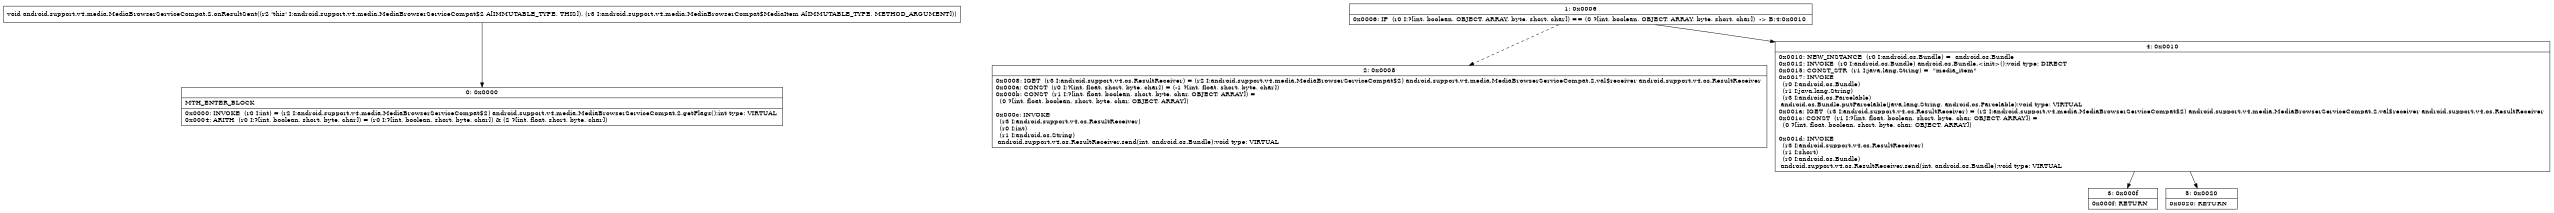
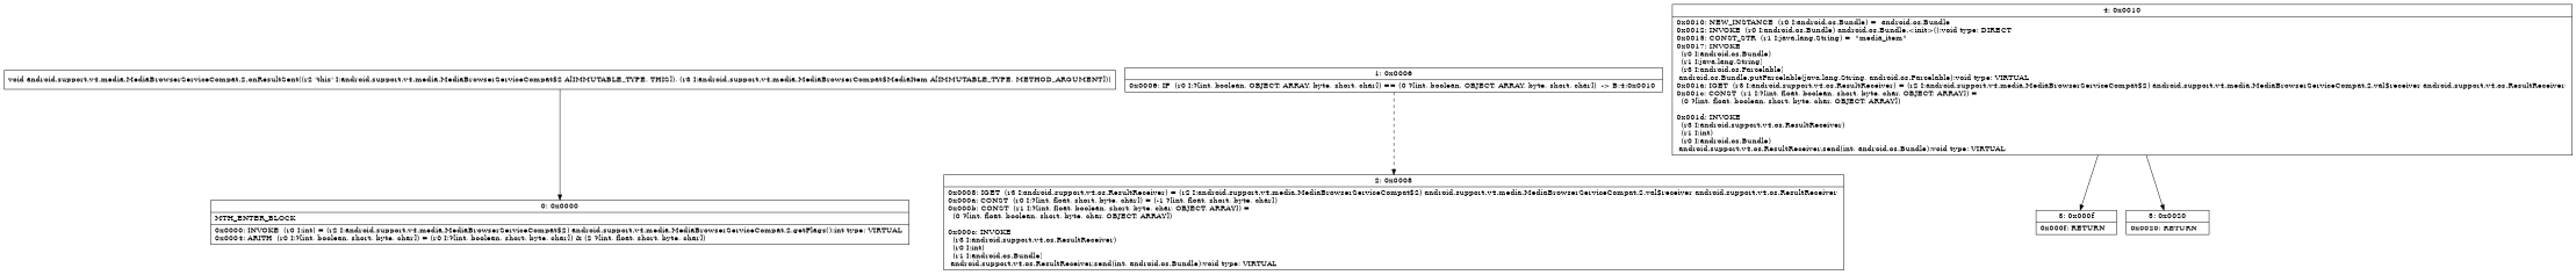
  digraph {
    node [shape=record]
    n1 [label="{0\:\ 0x0000|MTH_ENTER_BLOCK\l|0x0000: INVOKE  (r0 I:int) = (r2 I:android.support.v4.media.MediaBrowserServiceCompat$2) android.support.v4.media.MediaBrowserServiceCompat.2.getFlags():int type: VIRTUAL \l0x0004: ARITH  (r0 I:?[int, boolean, short, byte, char]) = (r0 I:?[int, boolean, short, byte, char]) & (2 ?[int, float, short, byte, char]) \l}"]
    n2 [label="{1\:\ 0x0006|0x0006: IF  (r0 I:?[int, boolean, OBJECT, ARRAY, byte, short, char]) == (0 ?[int, boolean, OBJECT, ARRAY, byte, short, char])  \-\> B:4:0x0010 \l}"]
-   n3 [label="{2\:\ 0x0008|0x0008: IGET  (r3 I:android.support.v4.os.ResultReceiver) = (r2 I:android.support.v4.media.MediaBrowserServiceCompat$2) android.support.v4.media.MediaBrowserServiceCompat.2.val$receiver android.support.v4.os.ResultReceiver \l0x000a: CONST  (r0 I:?[int, float, short, byte, char]) = (\-1 ?[int, float, short, byte, char]) \l0x000b: CONST  (r1 I:?[int, float, boolean, short, byte, char, OBJECT, ARRAY]) = \l  (0 ?[int, float, boolean, short, byte, char, OBJECT, ARRAY])\l \l0x000c: INVOKE  \l  (r3 I:android.support.v4.os.ResultReceiver)\l  (r0 I:int)\l  (r1 I:android.os.String)\l android.support.v4.os.ResultReceiver.send(int, android.os.Bundle):void type: VIRTUAL \l}"]
-   n4 [label="{4\:\ 0x0010|0x0010: NEW_INSTANCE  (r0 I:android.os.Bundle) =  android.os.Bundle \l0x0012: INVOKE  (r0 I:android.os.Bundle) android.os.Bundle.\<init\>():void type: DIRECT \l0x0015: CONST_STR  (r1 I:java.lang.String) =  \"media_item\" \l0x0017: INVOKE  \l  (r0 I:android.os.Bundle)\l  (r1 I:java.lang.String)\l  (r3 I:android.os.Parcelable)\l android.os.Bundle.putParcelable(java.lang.String, android.os.Parcelable):void type: VIRTUAL \l0x001a: IGET  (r3 I:android.support.v4.os.ResultReceiver) = (r2 I:android.support.v4.media.MediaBrowserServiceCompat$2) android.support.v4.media.MediaBrowserServiceCompat.2.val$receiver android.support.v4.os.ResultReceiver \l0x001c: CONST  (r1 I:?[int, float, boolean, short, byte, char, OBJECT, ARRAY]) = \l  (0 ?[int, float, boolean, short, byte, char, OBJECT, ARRAY])\l \l0x001d: INVOKE  \l  (r3 I:android.support.v4.os.ResultReceiver)\l  (r1 I:short)\l  (r0 I:android.os.Bundle)\l android.support.v4.os.ResultReceiver.send(int, android.os.Bundle):void type: VIRTUAL \l}"]
+   n3 [label="{2\:\ 0x0008|0x0008: IGET  (r3 I:android.support.v4.os.ResultReceiver) = (r2 I:android.support.v4.media.MediaBrowserServiceCompat$2) android.support.v4.media.MediaBrowserServiceCompat.2.val$receiver android.support.v4.os.ResultReceiver \l0x000a: CONST  (r0 I:?[int, float, short, byte, char]) = (\-1 ?[int, float, short, byte, char]) \l0x000b: CONST  (r1 I:?[int, float, boolean, short, byte, char, OBJECT, ARRAY]) = \l  (0 ?[int, float, boolean, short, byte, char, OBJECT, ARRAY])\l \l0x000c: INVOKE  \l  (r3 I:android.support.v4.os.ResultReceiver)\l  (r0 I:int)\l  (r1 I:android.os.Bundle)\l android.support.v4.os.ResultReceiver.send(int, android.os.Bundle):void type: VIRTUAL \l}"]
+   n4 [label="{4\:\ 0x0010|0x0010: NEW_INSTANCE  (r0 I:android.os.Bundle) =  android.os.Bundle \l0x0012: INVOKE  (r0 I:android.os.Bundle) android.os.Bundle.\<init\>():void type: DIRECT \l0x0015: CONST_STR  (r1 I:java.lang.String) =  \"media_item\" \l0x0017: INVOKE  \l  (r0 I:android.os.Bundle)\l  (r1 I:java.lang.String)\l  (r3 I:android.os.Parcelable)\l android.os.Bundle.putParcelable(java.lang.String, android.os.Parcelable):void type: VIRTUAL \l0x001a: IGET  (r3 I:android.support.v4.os.ResultReceiver) = (r2 I:android.support.v4.media.MediaBrowserServiceCompat$2) android.support.v4.media.MediaBrowserServiceCompat.2.val$receiver android.support.v4.os.ResultReceiver \l0x001c: CONST  (r1 I:?[int, float, boolean, short, byte, char, OBJECT, ARRAY]) = \l  (0 ?[int, float, boolean, short, byte, char, OBJECT, ARRAY])\l \l0x001d: INVOKE  \l  (r3 I:android.support.v4.os.ResultReceiver)\l  (r1 I:int)\l  (r0 I:android.os.Bundle)\l android.support.v4.os.ResultReceiver.send(int, android.os.Bundle):void type: VIRTUAL \l}"]
    n5 [label="{3\:\ 0x000f|0x000f: RETURN   \l}"]
    n6 [label="{5\:\ 0x0020|0x0020: RETURN   \l}"]
    n7 [label="{void android.support.v4.media.MediaBrowserServiceCompat.2.onResultSent((r2 'this' I:android.support.v4.media.MediaBrowserServiceCompat$2 A[IMMUTABLE_TYPE, THIS]), (r3 I:android.support.v4.media.MediaBrowserCompat$MediaItem A[IMMUTABLE_TYPE, METHOD_ARGUMENT])) }"]
    n2 -> n3 [style=dashed]
-   n2 -> n4
    n4 -> n5
    n4 -> n6
    n7 -> n1
  }
